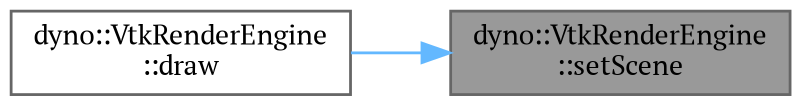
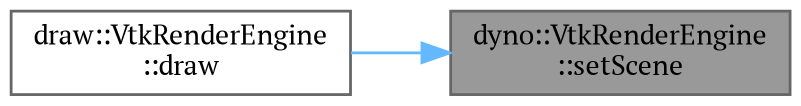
  digraph {
    rankdir=RL
    fontname="PT Serif"
    node [fontname="PT Serif" fontsize=10 shape=box style=filled]
    n1 [color=gray40 fillcolor=grey60 fontcolor=black height=0.2 label="dyno::VtkRenderEngine\l::setScene" width=0.4]
-   n2 [color=grey40 fillcolor=white height=0.2 label="dyno::VtkRenderEngine\l::draw" width=0.4]
+   n2 [color=grey40 fillcolor=white height=0.2 label="draw::VtkRenderEngine\l::draw" width=0.4]
    n1 -> n2 [color=steelblue1 dir=back fontname="PT Serif" fontsize=10 labelfontname=Helvetica labelfontsize=10 style=solid]
  }
